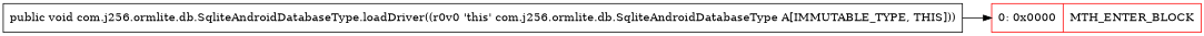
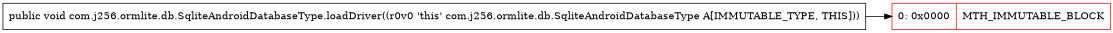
  digraph {
    rankdir=LR
    node [shape=record]
-   n1 [color=red label="{0\:\ 0x0000|MTH_ENTER_BLOCK\l}"]
+   n1 [color=red label="{0\:\ 0x0000|MTH_IMMUTABLE_BLOCK\l}"]
    n2 [label="{public void com.j256.ormlite.db.SqliteAndroidDatabaseType.loadDriver((r0v0 'this' com.j256.ormlite.db.SqliteAndroidDatabaseType A[IMMUTABLE_TYPE, THIS])) }"]
    subgraph cluster_1 {
      label="R(0)"
    }
    n2 -> n1
  }
